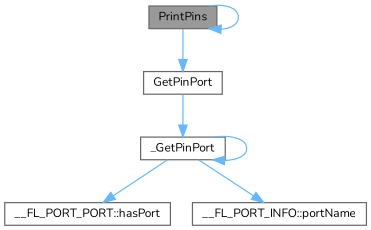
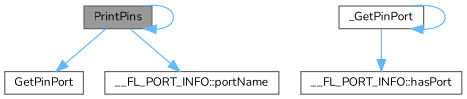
  digraph {
    fontname=Nunito
    rankdir=TB
    node [color=grey40 fillcolor=white fontname=Nunito fontsize=10 shape=box style=filled]
    edge [color=steelblue1 fontname=Nunito fontsize=10 labelfontname=Helvetica labelfontsize=10 style=solid]
    n1 [color=gray40 fillcolor=grey60 fontcolor=black height=0.2 label=PrintPins width=0.4]
    n2 [height=0.2 label=GetPinPort width=0.4]
    n3 [height=0.2 label=_GetPinPort width=0.4]
-   n4 [height=0.2 label="__FL_PORT_PORT::hasPort" width=0.4]
+   n4 [height=0.2 label="__FL_PORT_INFO::hasPort" width=0.4]
    n5 [height=0.2 label="__FL_PORT_INFO::portName" width=0.4]
    n1 -> n1
    n1 -> n2
-   n2 -> n3
    n3 -> n3
    n3 -> n4
-   n3 -> n5
+   n1 -> n5
  }
